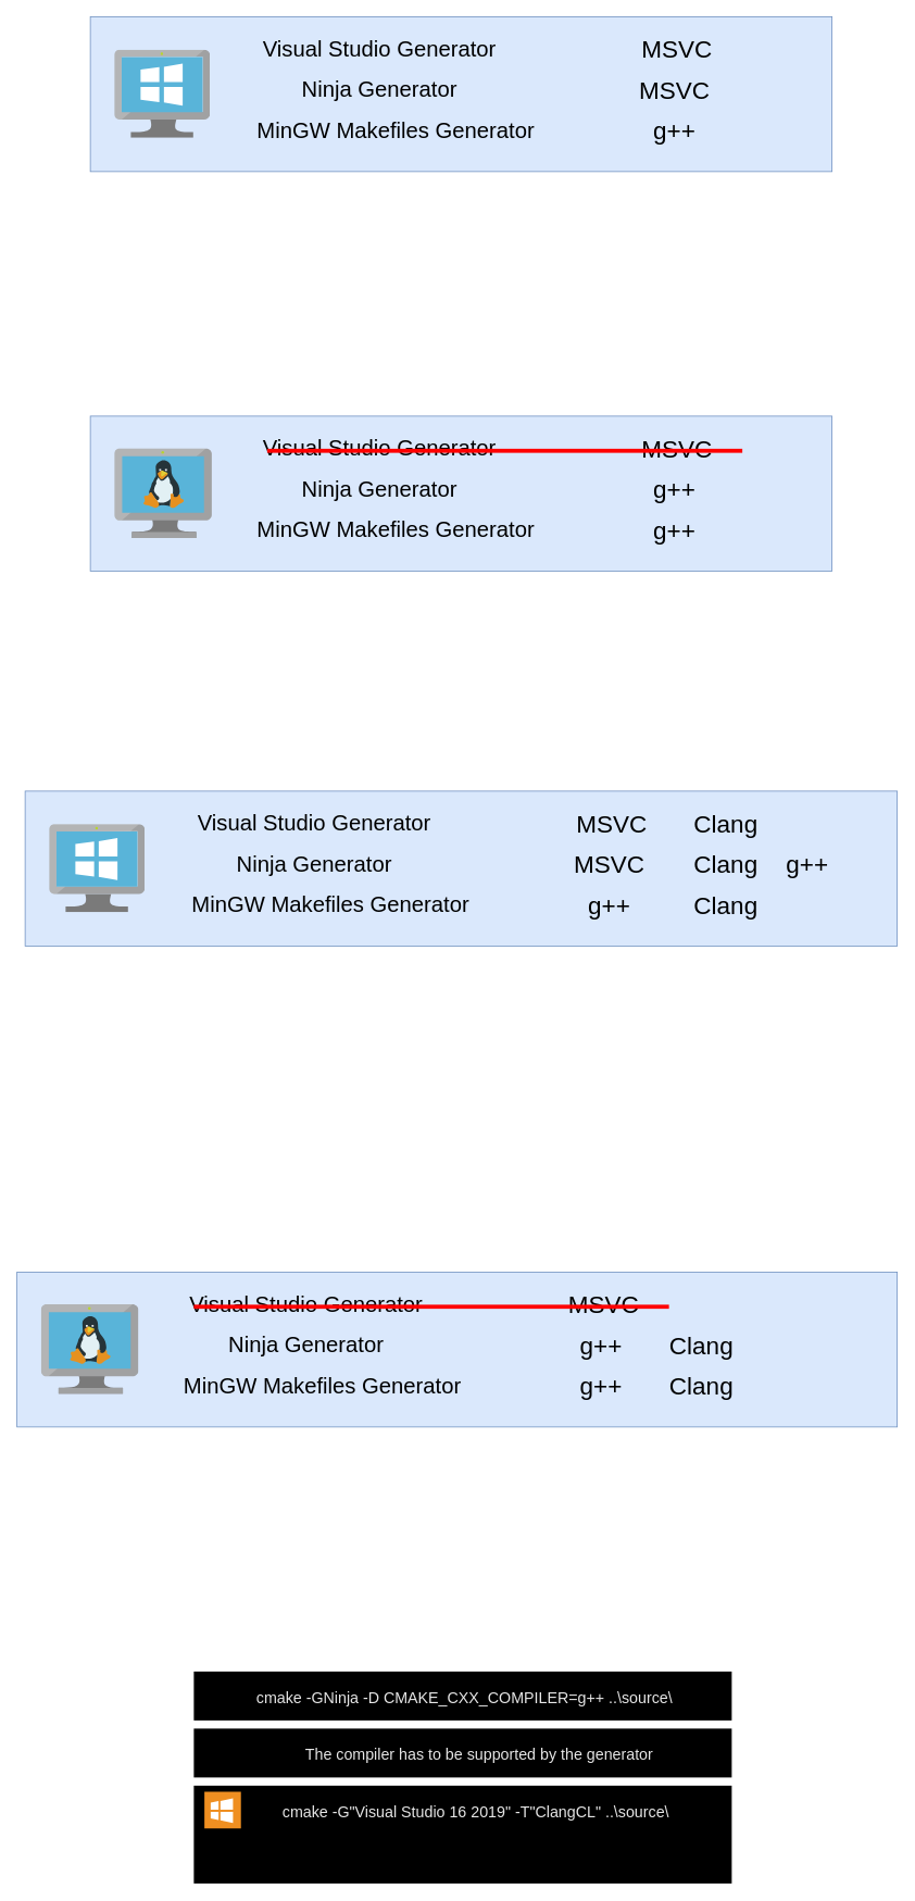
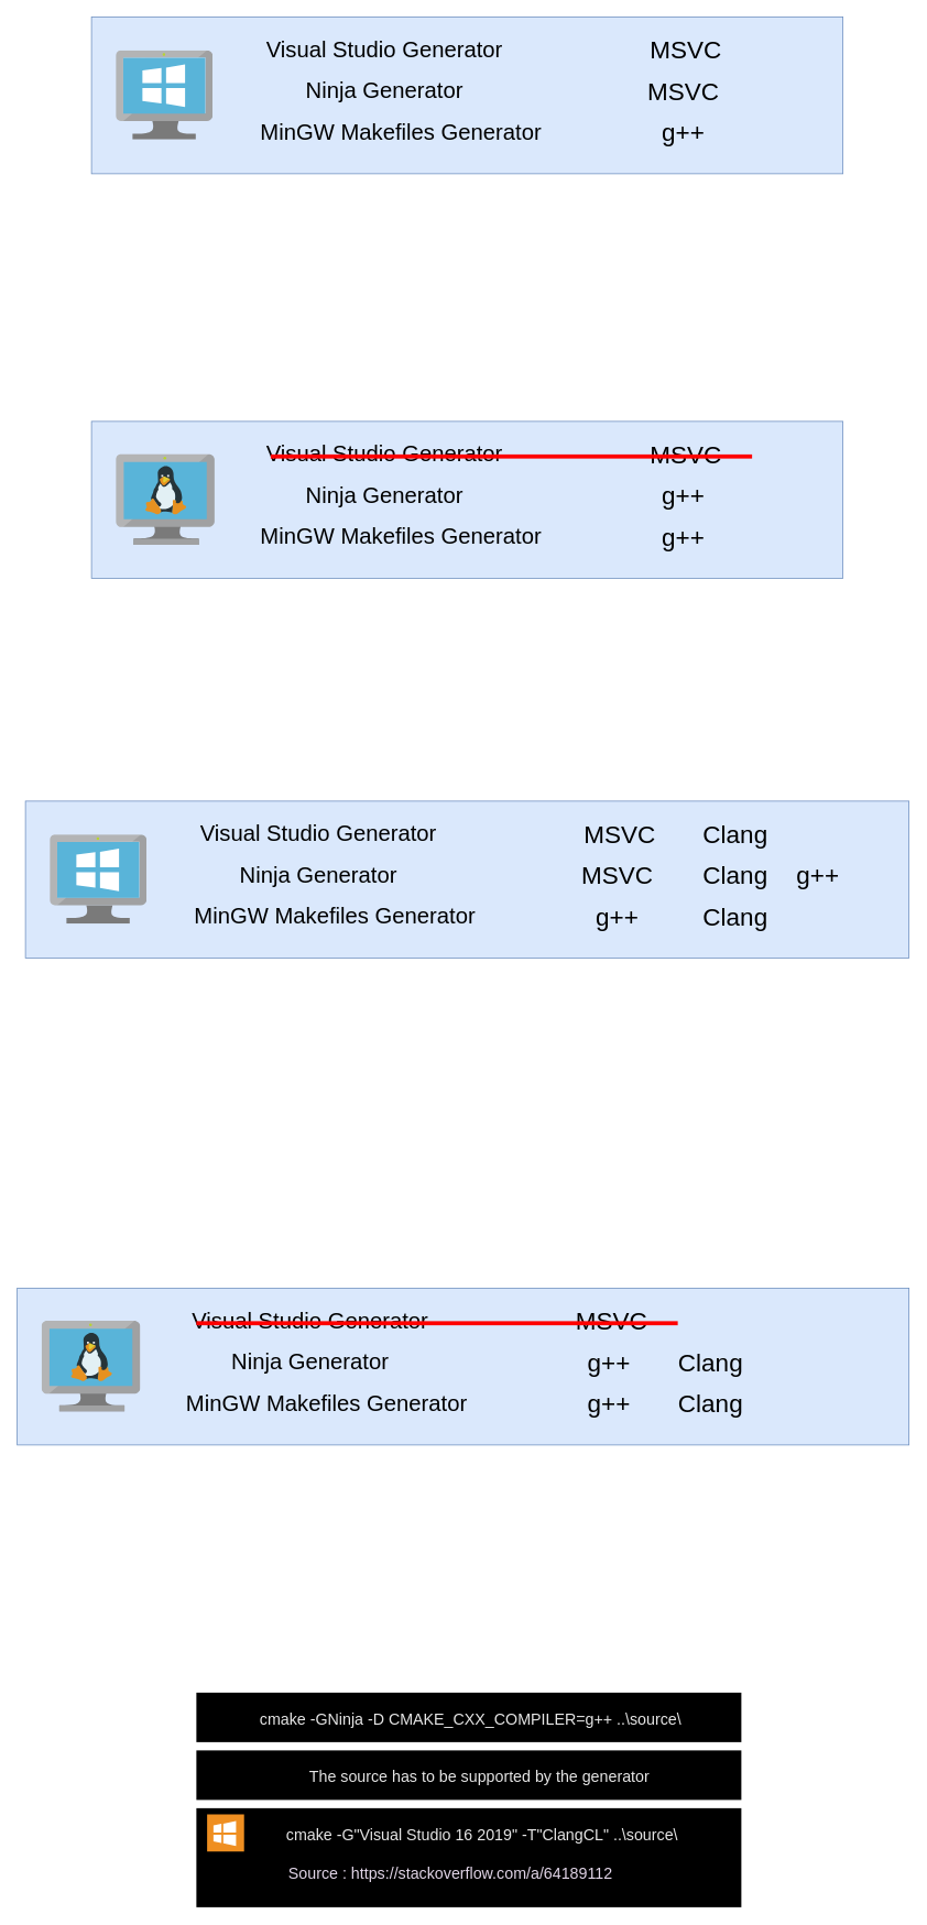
  <mxCell id="0" />
  <mxCell id="1" parent="0" />
  <mxCell id="2" value="" style="rounded=0;whiteSpace=wrap;html=1;fillColor=#000000;strokeColor=none;" vertex="1" parent="1"><mxGeometry x="237" y="2190" width="660" height="120" as="geometry" /></mxCell>
  <mxCell id="3" value="" style="rounded=0;whiteSpace=wrap;html=1;fillColor=#000000;strokeColor=none;" vertex="1" parent="1"><mxGeometry x="237" y="2050" width="660" height="60" as="geometry" /></mxCell>
  <mxCell id="4" value="" style="rounded=0;whiteSpace=wrap;html=1;fillColor=#dae8fc;strokeColor=#6c8ebf;" vertex="1" parent="1"><mxGeometry x="110" y="20" width="910" height="190" as="geometry" /></mxCell>
  <mxCell id="5" value="&lt;font style=&quot;font-size: 27px&quot;&gt;Visual Studio Generator&lt;/font&gt;" style="text;html=1;strokeColor=none;fillColor=none;align=center;verticalAlign=middle;whiteSpace=wrap;rounded=0;" vertex="1" parent="1"><mxGeometry x="290" y="50" width="350" height="20" as="geometry" /></mxCell>
  <mxCell id="6" value="&lt;font style=&quot;font-size: 27px&quot;&gt;Ninja Generator&lt;/font&gt;" style="text;html=1;strokeColor=none;fillColor=none;align=center;verticalAlign=middle;whiteSpace=wrap;rounded=0;" vertex="1" parent="1"><mxGeometry x="290" y="100" width="350" height="20" as="geometry" /></mxCell>
  <mxCell id="7" value="&lt;font style=&quot;font-size: 27px&quot;&gt;MinGW Makefiles Generator&lt;/font&gt;" style="text;html=1;strokeColor=none;fillColor=none;align=center;verticalAlign=middle;whiteSpace=wrap;rounded=0;" vertex="1" parent="1"><mxGeometry x="310" y="150" width="350" height="20" as="geometry" /></mxCell>
  <mxCell id="8" value="&lt;font style=&quot;font-size: 30px&quot;&gt;MSVC&lt;/font&gt;" style="text;html=1;strokeColor=none;fillColor=none;align=center;verticalAlign=middle;whiteSpace=wrap;rounded=0;" vertex="1" parent="1"><mxGeometry x="810" y="50" width="40" height="20" as="geometry" /></mxCell>
  <mxCell id="9" value="&lt;font style=&quot;font-size: 30px&quot;&gt;MSVC&lt;/font&gt;" style="text;html=1;strokeColor=none;fillColor=none;align=center;verticalAlign=middle;whiteSpace=wrap;rounded=0;" vertex="1" parent="1"><mxGeometry x="807" y="100" width="40" height="20" as="geometry" /></mxCell>
  <mxCell id="10" value="&lt;font style=&quot;font-size: 30px&quot;&gt;g++&lt;/font&gt;" style="text;html=1;strokeColor=none;fillColor=none;align=center;verticalAlign=middle;whiteSpace=wrap;rounded=0;" vertex="1" parent="1"><mxGeometry x="807" y="150" width="40" height="20" as="geometry" /></mxCell>
  <mxCell id="11" value="" style="aspect=fixed;html=1;points=[];align=center;image;fontSize=12;image=img/lib/mscae/VirtualMachineWindows.svg;" vertex="1" parent="1"><mxGeometry x="140" y="61" width="117.39" height="108" as="geometry" /></mxCell>
  <mxCell id="12" value="" style="rounded=0;whiteSpace=wrap;html=1;fillColor=#dae8fc;strokeColor=#6c8ebf;" vertex="1" parent="1"><mxGeometry x="110" y="510" width="910" height="190" as="geometry" /></mxCell>
  <mxCell id="13" value="&lt;font style=&quot;font-size: 27px&quot;&gt;Visual Studio Generator&lt;/font&gt;" style="text;html=1;strokeColor=none;fillColor=none;align=center;verticalAlign=middle;whiteSpace=wrap;rounded=0;" vertex="1" parent="1"><mxGeometry x="290" y="540" width="350" height="20" as="geometry" /></mxCell>
  <mxCell id="14" value="&lt;font style=&quot;font-size: 27px&quot;&gt;Ninja Generator&lt;/font&gt;" style="text;html=1;strokeColor=none;fillColor=none;align=center;verticalAlign=middle;whiteSpace=wrap;rounded=0;" vertex="1" parent="1"><mxGeometry x="290" y="590" width="350" height="20" as="geometry" /></mxCell>
  <mxCell id="15" value="&lt;font style=&quot;font-size: 27px&quot;&gt;MinGW Makefiles Generator&lt;/font&gt;" style="text;html=1;strokeColor=none;fillColor=none;align=center;verticalAlign=middle;whiteSpace=wrap;rounded=0;" vertex="1" parent="1"><mxGeometry x="310" y="640" width="350" height="20" as="geometry" /></mxCell>
  <mxCell id="16" value="&lt;font style=&quot;font-size: 30px&quot;&gt;MSVC&lt;/font&gt;" style="text;html=1;strokeColor=none;fillColor=none;align=center;verticalAlign=middle;whiteSpace=wrap;rounded=0;" vertex="1" parent="1"><mxGeometry x="810" y="540" width="40" height="20" as="geometry" /></mxCell>
  <mxCell id="17" value="&lt;font style=&quot;font-size: 30px&quot;&gt;g++&lt;/font&gt;" style="text;html=1;strokeColor=none;fillColor=none;align=center;verticalAlign=middle;whiteSpace=wrap;rounded=0;" vertex="1" parent="1"><mxGeometry x="807" y="590" width="40" height="20" as="geometry" /></mxCell>
  <mxCell id="18" value="&lt;font style=&quot;font-size: 30px&quot;&gt;g++&lt;/font&gt;" style="text;html=1;strokeColor=none;fillColor=none;align=center;verticalAlign=middle;whiteSpace=wrap;rounded=0;" vertex="1" parent="1"><mxGeometry x="807" y="640" width="40" height="20" as="geometry" /></mxCell>
  <mxCell id="19" value="" style="aspect=fixed;html=1;points=[];align=center;image;fontSize=12;image=img/lib/mscae/VM_Linux.svg;" vertex="1" parent="1"><mxGeometry x="140" y="550" width="119.57" height="110" as="geometry" /></mxCell>
  <mxCell id="20" value="" style="rounded=0;whiteSpace=wrap;html=1;strokeColor=none;fillColor=#FF0000;" vertex="1" parent="1"><mxGeometry x="327" y="550" width="583" height="5" as="geometry" /></mxCell>
  <mxCell id="21" value="" style="rounded=0;whiteSpace=wrap;html=1;fillColor=#dae8fc;strokeColor=#6c8ebf;" vertex="1" parent="1"><mxGeometry x="30" y="970" width="1070" height="190" as="geometry" /></mxCell>
  <mxCell id="22" value="&lt;font style=&quot;font-size: 27px&quot;&gt;Visual Studio Generator&lt;/font&gt;" style="text;html=1;strokeColor=none;fillColor=none;align=center;verticalAlign=middle;whiteSpace=wrap;rounded=0;" vertex="1" parent="1"><mxGeometry x="210" y="1000" width="350" height="20" as="geometry" /></mxCell>
  <mxCell id="23" value="&lt;font style=&quot;font-size: 27px&quot;&gt;Ninja Generator&lt;/font&gt;" style="text;html=1;strokeColor=none;fillColor=none;align=center;verticalAlign=middle;whiteSpace=wrap;rounded=0;" vertex="1" parent="1"><mxGeometry x="210" y="1050" width="350" height="20" as="geometry" /></mxCell>
  <mxCell id="24" value="&lt;font style=&quot;font-size: 27px&quot;&gt;MinGW Makefiles Generator&lt;/font&gt;" style="text;html=1;strokeColor=none;fillColor=none;align=center;verticalAlign=middle;whiteSpace=wrap;rounded=0;" vertex="1" parent="1"><mxGeometry x="230" y="1100" width="350" height="20" as="geometry" /></mxCell>
  <mxCell id="25" value="&lt;font style=&quot;font-size: 30px&quot;&gt;MSVC&lt;/font&gt;" style="text;html=1;strokeColor=none;fillColor=none;align=center;verticalAlign=middle;whiteSpace=wrap;rounded=0;" vertex="1" parent="1"><mxGeometry x="730" y="1000" width="40" height="20" as="geometry" /></mxCell>
  <mxCell id="26" value="&lt;font style=&quot;font-size: 30px&quot;&gt;MSVC&lt;/font&gt;" style="text;html=1;strokeColor=none;fillColor=none;align=center;verticalAlign=middle;whiteSpace=wrap;rounded=0;" vertex="1" parent="1"><mxGeometry x="727" y="1050" width="40" height="20" as="geometry" /></mxCell>
  <mxCell id="27" value="&lt;font style=&quot;font-size: 30px&quot;&gt;g++&lt;/font&gt;" style="text;html=1;strokeColor=none;fillColor=none;align=center;verticalAlign=middle;whiteSpace=wrap;rounded=0;" vertex="1" parent="1"><mxGeometry x="727" y="1100" width="40" height="20" as="geometry" /></mxCell>
  <mxCell id="28" value="" style="aspect=fixed;html=1;points=[];align=center;image;fontSize=12;image=img/lib/mscae/VirtualMachineWindows.svg;" vertex="1" parent="1"><mxGeometry x="60" y="1011" width="117.39" height="108" as="geometry" /></mxCell>
  <mxCell id="29" value="&lt;font style=&quot;font-size: 30px&quot;&gt;Clang&lt;/font&gt;" style="text;html=1;strokeColor=none;fillColor=none;align=center;verticalAlign=middle;whiteSpace=wrap;rounded=0;" vertex="1" parent="1"><mxGeometry x="870" y="1000" width="40" height="20" as="geometry" /></mxCell>
  <mxCell id="30" value="&lt;font style=&quot;font-size: 30px&quot;&gt;Clang&lt;/font&gt;" style="text;html=1;strokeColor=none;fillColor=none;align=center;verticalAlign=middle;whiteSpace=wrap;rounded=0;" vertex="1" parent="1"><mxGeometry x="870" y="1050" width="40" height="20" as="geometry" /></mxCell>
  <mxCell id="31" value="&lt;font style=&quot;font-size: 30px&quot;&gt;g++&lt;/font&gt;" style="text;html=1;strokeColor=none;fillColor=none;align=center;verticalAlign=middle;whiteSpace=wrap;rounded=0;" vertex="1" parent="1"><mxGeometry x="970" y="1050" width="40" height="20" as="geometry" /></mxCell>
  <mxCell id="32" value="&lt;font style=&quot;font-size: 30px&quot;&gt;Clang&lt;/font&gt;" style="text;html=1;strokeColor=none;fillColor=none;align=center;verticalAlign=middle;whiteSpace=wrap;rounded=0;" vertex="1" parent="1"><mxGeometry x="870" y="1100" width="40" height="20" as="geometry" /></mxCell>
  <mxCell id="33" value="" style="rounded=0;whiteSpace=wrap;html=1;fillColor=#dae8fc;strokeColor=#6c8ebf;" vertex="1" parent="1"><mxGeometry x="20" y="1560" width="1080" height="190" as="geometry" /></mxCell>
  <mxCell id="34" value="&lt;font style=&quot;font-size: 27px&quot;&gt;Visual Studio Generator&lt;/font&gt;" style="text;html=1;strokeColor=none;fillColor=none;align=center;verticalAlign=middle;whiteSpace=wrap;rounded=0;" vertex="1" parent="1"><mxGeometry x="200" y="1590" width="350" height="20" as="geometry" /></mxCell>
  <mxCell id="35" value="&lt;font style=&quot;font-size: 27px&quot;&gt;Ninja Generator&lt;/font&gt;" style="text;html=1;strokeColor=none;fillColor=none;align=center;verticalAlign=middle;whiteSpace=wrap;rounded=0;" vertex="1" parent="1"><mxGeometry x="200" y="1640" width="350" height="20" as="geometry" /></mxCell>
  <mxCell id="36" value="&lt;font style=&quot;font-size: 27px&quot;&gt;MinGW Makefiles Generator&lt;/font&gt;" style="text;html=1;strokeColor=none;fillColor=none;align=center;verticalAlign=middle;whiteSpace=wrap;rounded=0;" vertex="1" parent="1"><mxGeometry x="220" y="1690" width="350" height="20" as="geometry" /></mxCell>
  <mxCell id="37" value="&lt;font style=&quot;font-size: 30px&quot;&gt;MSVC&lt;/font&gt;" style="text;html=1;strokeColor=none;fillColor=none;align=center;verticalAlign=middle;whiteSpace=wrap;rounded=0;" vertex="1" parent="1"><mxGeometry x="720" y="1590" width="40" height="20" as="geometry" /></mxCell>
  <mxCell id="38" value="&lt;font style=&quot;font-size: 30px&quot;&gt;g++&lt;/font&gt;" style="text;html=1;strokeColor=none;fillColor=none;align=center;verticalAlign=middle;whiteSpace=wrap;rounded=0;" vertex="1" parent="1"><mxGeometry x="717" y="1640" width="40" height="20" as="geometry" /></mxCell>
  <mxCell id="39" value="&lt;font style=&quot;font-size: 30px&quot;&gt;g++&lt;/font&gt;" style="text;html=1;strokeColor=none;fillColor=none;align=center;verticalAlign=middle;whiteSpace=wrap;rounded=0;" vertex="1" parent="1"><mxGeometry x="717" y="1690" width="40" height="20" as="geometry" /></mxCell>
  <mxCell id="40" value="" style="aspect=fixed;html=1;points=[];align=center;image;fontSize=12;image=img/lib/mscae/VM_Linux.svg;" vertex="1" parent="1"><mxGeometry x="50" y="1600" width="119.57" height="110" as="geometry" /></mxCell>
  <mxCell id="41" value="" style="rounded=0;whiteSpace=wrap;html=1;strokeColor=none;fillColor=#FF0000;" vertex="1" parent="1"><mxGeometry x="237" y="1600" width="583" height="5" as="geometry" /></mxCell>
  <mxCell id="42" value="&lt;font style=&quot;font-size: 30px&quot;&gt;Clang&lt;/font&gt;" style="text;html=1;strokeColor=none;fillColor=none;align=center;verticalAlign=middle;whiteSpace=wrap;rounded=0;" vertex="1" parent="1"><mxGeometry x="840" y="1640" width="40" height="20" as="geometry" /></mxCell>
  <mxCell id="43" value="&lt;font style=&quot;font-size: 30px&quot;&gt;Clang&lt;/font&gt;" style="text;html=1;strokeColor=none;fillColor=none;align=center;verticalAlign=middle;whiteSpace=wrap;rounded=0;" vertex="1" parent="1"><mxGeometry x="840" y="1690" width="40" height="20" as="geometry" /></mxCell>
  <mxCell id="44" value="&lt;font style=&quot;font-size: 19px&quot; color=&quot;#E6E6E6&quot;&gt;cmake -GNinja -D CMAKE_CXX_COMPILER=g++ ..\source\&lt;/font&gt;" style="text;whiteSpace=wrap;html=1;" vertex="1" parent="1"><mxGeometry x="312" y="2065" width="530" height="30" as="geometry" /></mxCell>
  <mxCell id="45" value="" style="rounded=0;whiteSpace=wrap;html=1;fillColor=#000000;strokeColor=none;" vertex="1" parent="1"><mxGeometry x="237" y="2120" width="660" height="60" as="geometry" /></mxCell>
- <mxCell id="46" value="&lt;font style=&quot;font-size: 19px&quot; color=&quot;#E6E6E6&quot;&gt;The compiler has to be supported by the generator&lt;br&gt;&lt;/font&gt;" style="text;whiteSpace=wrap;html=1;" vertex="1" parent="1"><mxGeometry x="372" y="2135" width="530" height="30" as="geometry" /></mxCell>
+ <mxCell id="46" value="&lt;font style=&quot;font-size: 19px&quot; color=&quot;#E6E6E6&quot;&gt;The source has to be supported by the generator&lt;br&gt;&lt;/font&gt;" style="text;whiteSpace=wrap;html=1;" vertex="1" parent="1"><mxGeometry x="372" y="2135" width="530" height="30" as="geometry" /></mxCell>
  <mxCell id="47" value="&lt;font style=&quot;font-size: 19px&quot; color=&quot;#E6E6E6&quot;&gt;cmake -G&quot;Visual Studio 16 2019&quot; -T&quot;ClangCL&quot; ..\source\&lt;/font&gt;" style="text;whiteSpace=wrap;html=1;" vertex="1" parent="1"><mxGeometry x="343.5" y="2205" width="550" height="30" as="geometry" /></mxCell>
  <mxCell id="48" value="" style="shadow=0;dashed=0;html=1;strokeColor=none;fillColor=#EF8F21;labelPosition=center;verticalLabelPosition=bottom;verticalAlign=top;align=center;outlineConnect=0;shape=mxgraph.veeam.ms_windows;" vertex="1" parent="1"><mxGeometry x="250" y="2197.6" width="44.8" height="44.8" as="geometry" /></mxCell>
+ <mxCell id="49" value="&lt;font style=&quot;font-size: 19px&quot; color=&quot;#E1D5E7&quot;&gt;Source : https://stackoverflow.com/a/64189112 &lt;/font&gt;" style="text;html=1;strokeColor=none;fillColor=none;align=center;verticalAlign=middle;whiteSpace=wrap;rounded=0;" vertex="1" parent="1"><mxGeometry x="290" y="2260" width="510" height="20" as="geometry" /></mxCell>
